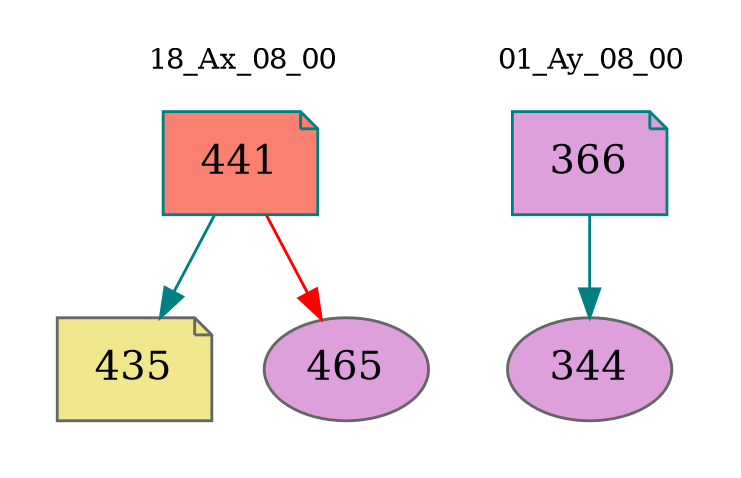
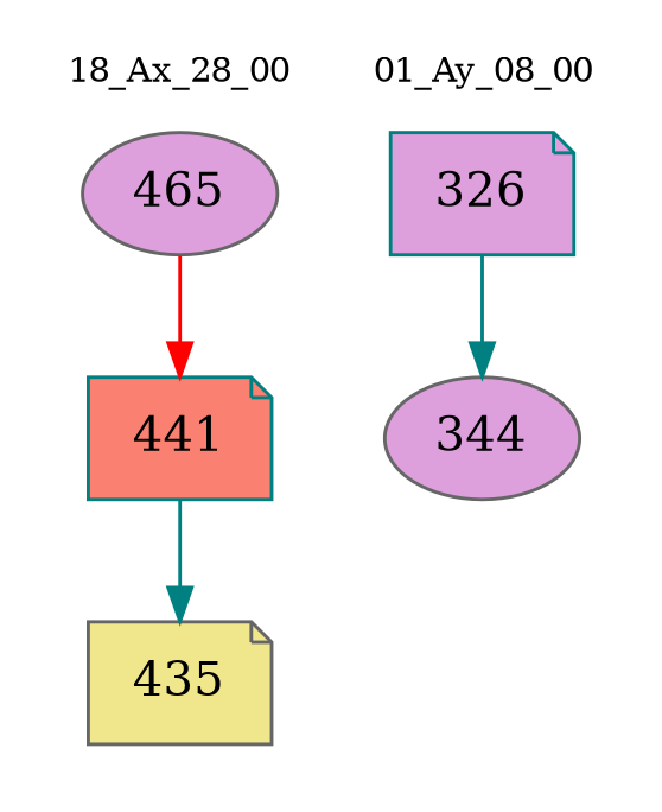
  digraph {
    node [color=gray40 fillcolor=plum shape=note style=filled]
    edge [color=teal]
    n1 [color=teal fillcolor=salmon label=441]
    n2 [fillcolor=khaki label=435]
    n3 [label=465 shape=ellipse]
-   n4 [color=teal label=366]
+   n4 [color=teal label=326]
    n5 [label=344 shape=ellipse]
    subgraph cluster_1 {
      color=white
      fontsize=10
-     label="18_Ax_08_00"
+     label="18_Ax_28_00"
      n1
      n2
      n3
    }
    subgraph cluster_2 {
      color=white
      fontsize=10
      label="01_Ay_08_00"
      n4
      n5
    }
    n1 -> n2
-   n1 -> n3 [color=red]
+   n3 -> n1 [color=red]
    n4 -> n5
  }
